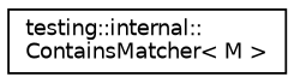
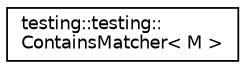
  digraph {
    rankdir=TB
-   n1 [color=black fillcolor=white fontname=Helvetica fontsize=10 height=0.2 label="testing::internal::\lContainsMatcher\< M \>" shape=record style=filled width=0.4]
+   n1 [color=black fillcolor=white fontname=Helvetica fontsize=10 height=0.2 label="testing::testing::\lContainsMatcher\< M \>" shape=record style=filled width=0.4]
  }
